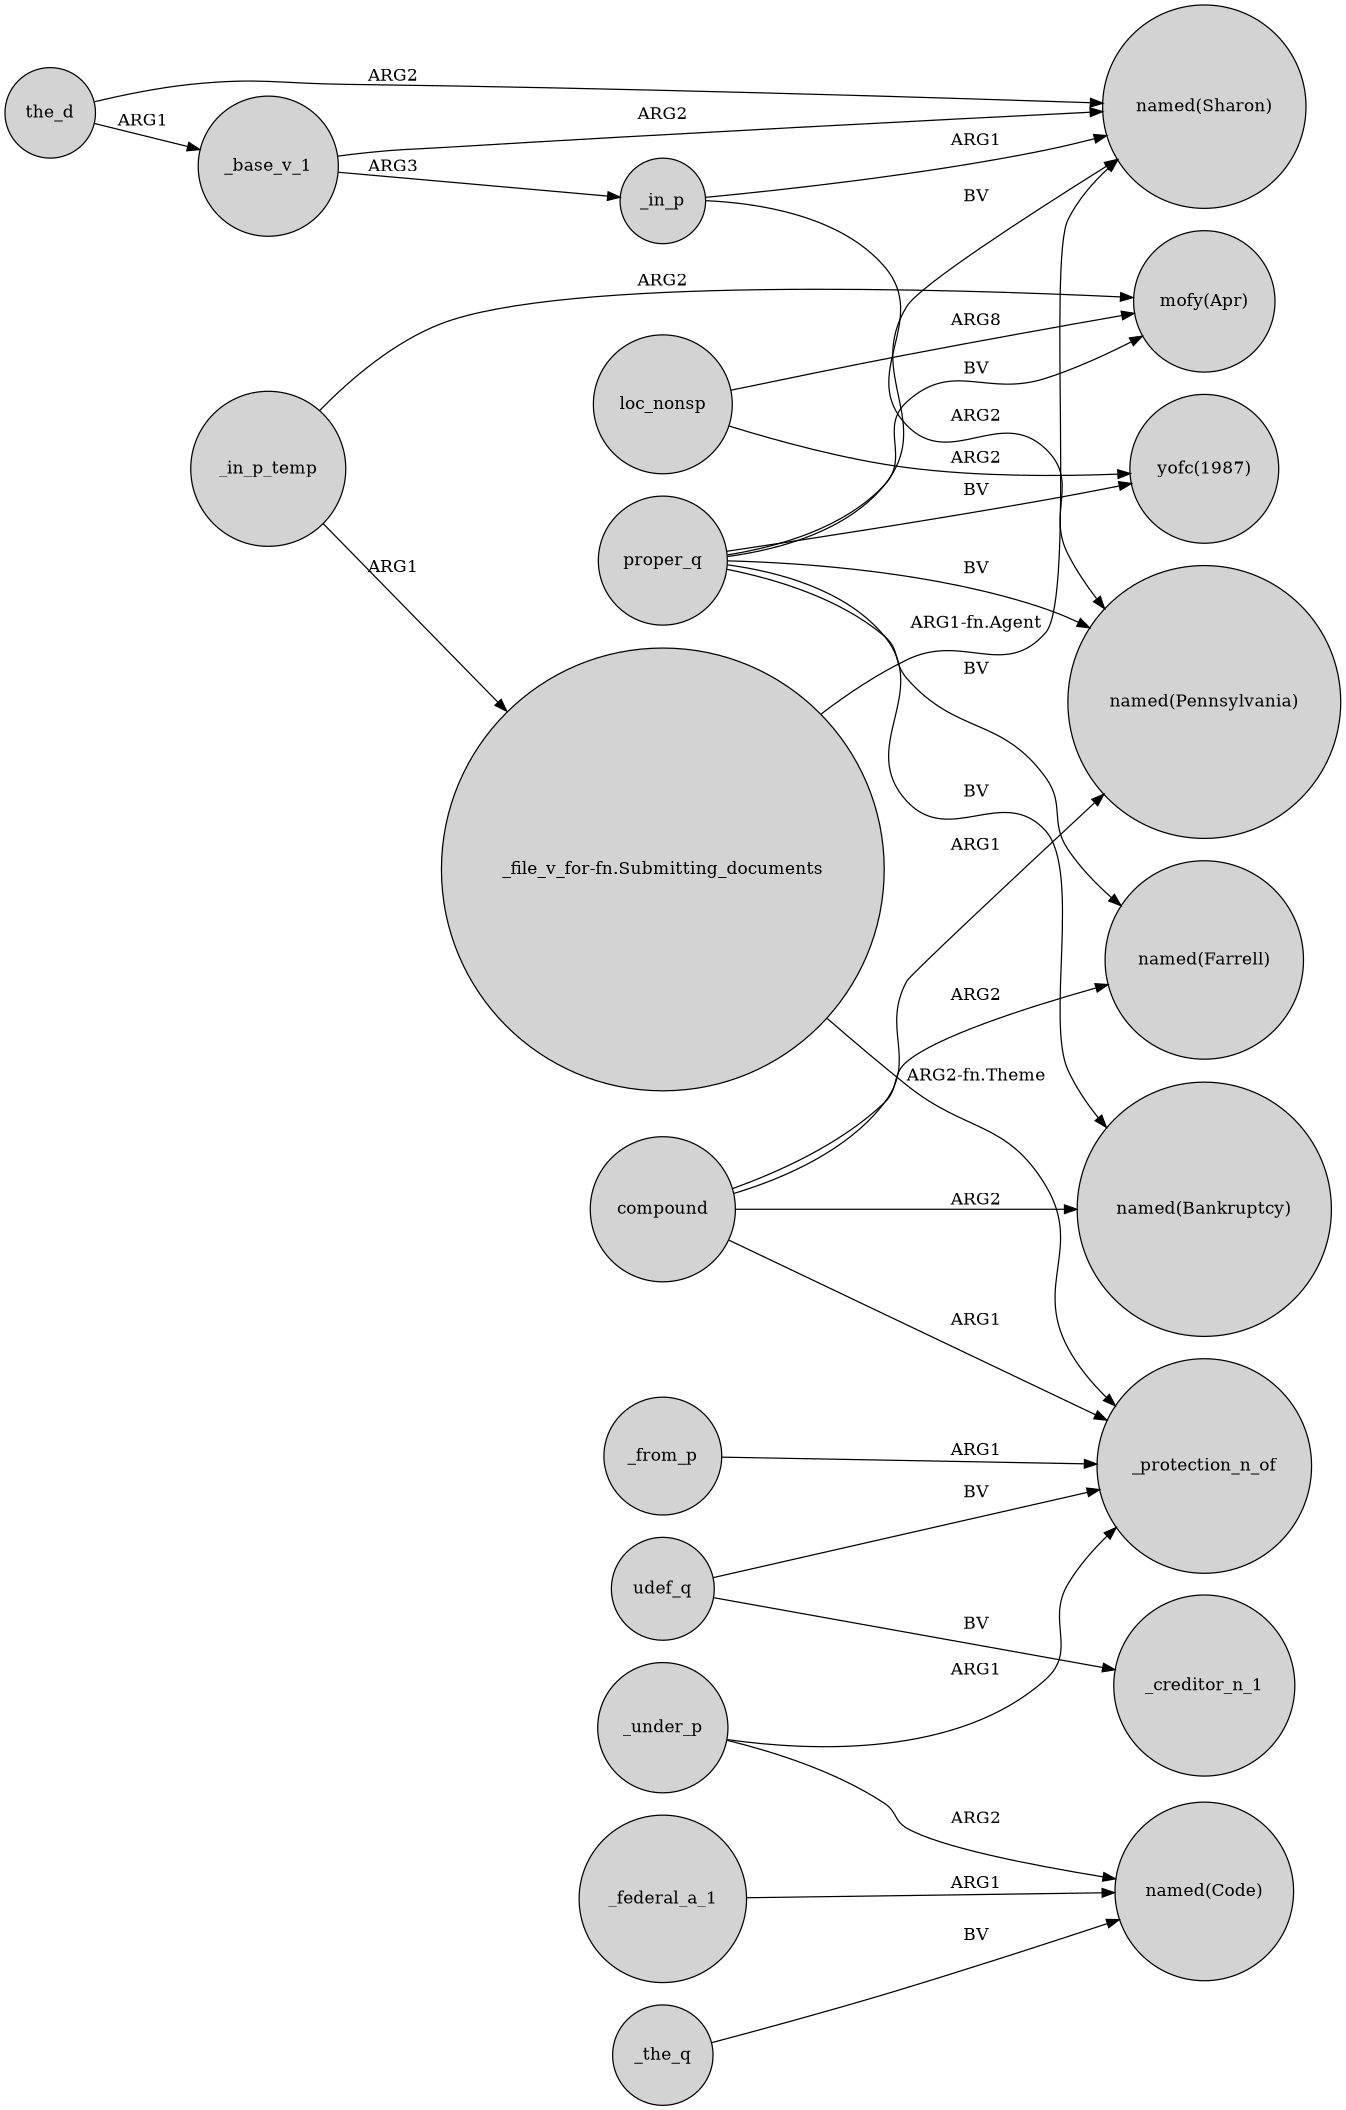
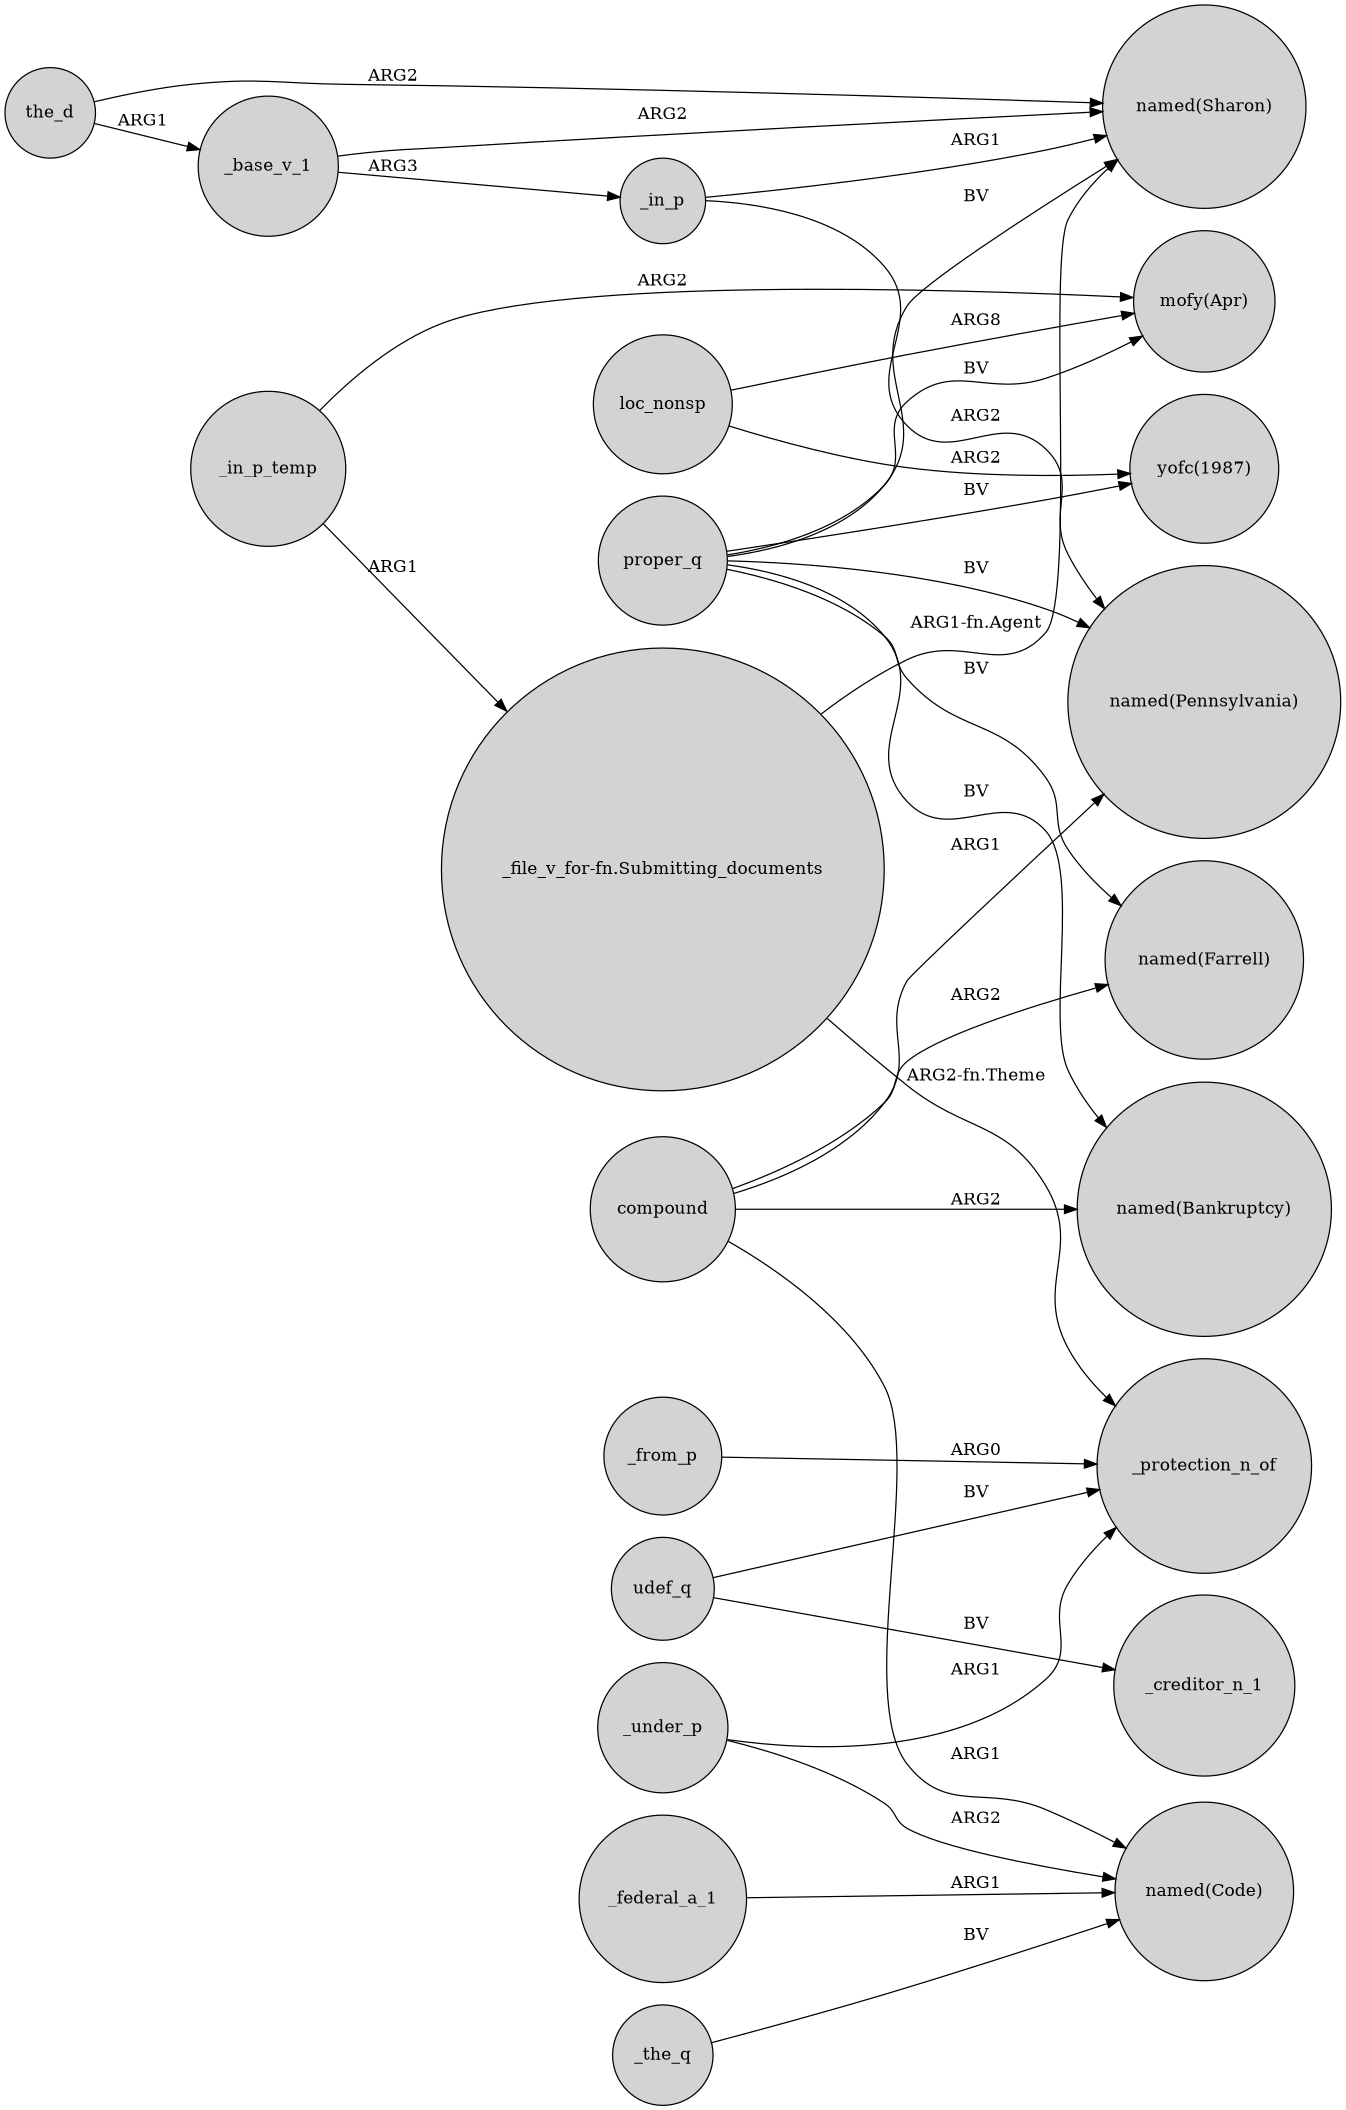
  digraph {
    rankdir=LR
    node [shape=circle style=filled]
    _in_p_temp
    "_file_v_for-fn.Submitting_documents"
    "mofy(Apr)"
    "named(Sharon)"
    _protection_n_of
    _federal_a_1
    "named(Code)"
    proper_q
    "named(Bankruptcy)"
    "named(Pennsylvania)"
    "named(Farrell)"
    "yofc(1987)"
    n13 [label=the_d]
    _base_v_1
    _in_p
    _under_p
    compound
    udef_q
    _creditor_n_1
    _the_q
    loc_nonsp
    _from_p
    _in_p_temp -> "_file_v_for-fn.Submitting_documents" [label=ARG1]
    _in_p_temp -> "mofy(Apr)" [label=ARG2]
    "_file_v_for-fn.Submitting_documents" -> "named(Sharon)" [label="ARG1-fn.Agent"]
    "_file_v_for-fn.Submitting_documents" -> _protection_n_of [label="ARG2-fn.Theme"]
    _federal_a_1 -> "named(Code)" [label=ARG1]
    proper_q -> "mofy(Apr)" [label=BV]
    proper_q -> "named(Sharon)" [label=BV]
    proper_q -> "named(Bankruptcy)" [label=BV]
    proper_q -> "named(Pennsylvania)" [label=BV]
    proper_q -> "named(Farrell)" [label=BV]
    proper_q -> "yofc(1987)" [label=BV]
    n13 -> "named(Sharon)" [label=ARG2]
    n13 -> _base_v_1 [label=ARG1]
    _base_v_1 -> "named(Sharon)" [label=ARG2]
    _base_v_1 -> _in_p [label=ARG3]
    _in_p -> "named(Sharon)" [label=ARG1]
    _in_p -> "named(Pennsylvania)" [label=ARG2]
    _under_p -> _protection_n_of [label=ARG1]
    _under_p -> "named(Code)" [label=ARG2]
-   compound -> _protection_n_of [label=ARG1]
+   compound -> "named(Code)" [label=ARG1]
    compound -> "named(Bankruptcy)" [label=ARG2]
    compound -> "named(Pennsylvania)" [label=ARG1]
    compound -> "named(Farrell)" [label=ARG2]
    udef_q -> _protection_n_of [label=BV]
    udef_q -> _creditor_n_1 [label=BV]
    _the_q -> "named(Code)" [label=BV]
    loc_nonsp -> "mofy(Apr)" [label=ARG8]
    loc_nonsp -> "yofc(1987)" [label=ARG2]
-   _from_p -> _protection_n_of [label=ARG1]
+   _from_p -> _protection_n_of [label=ARG0]
  }
